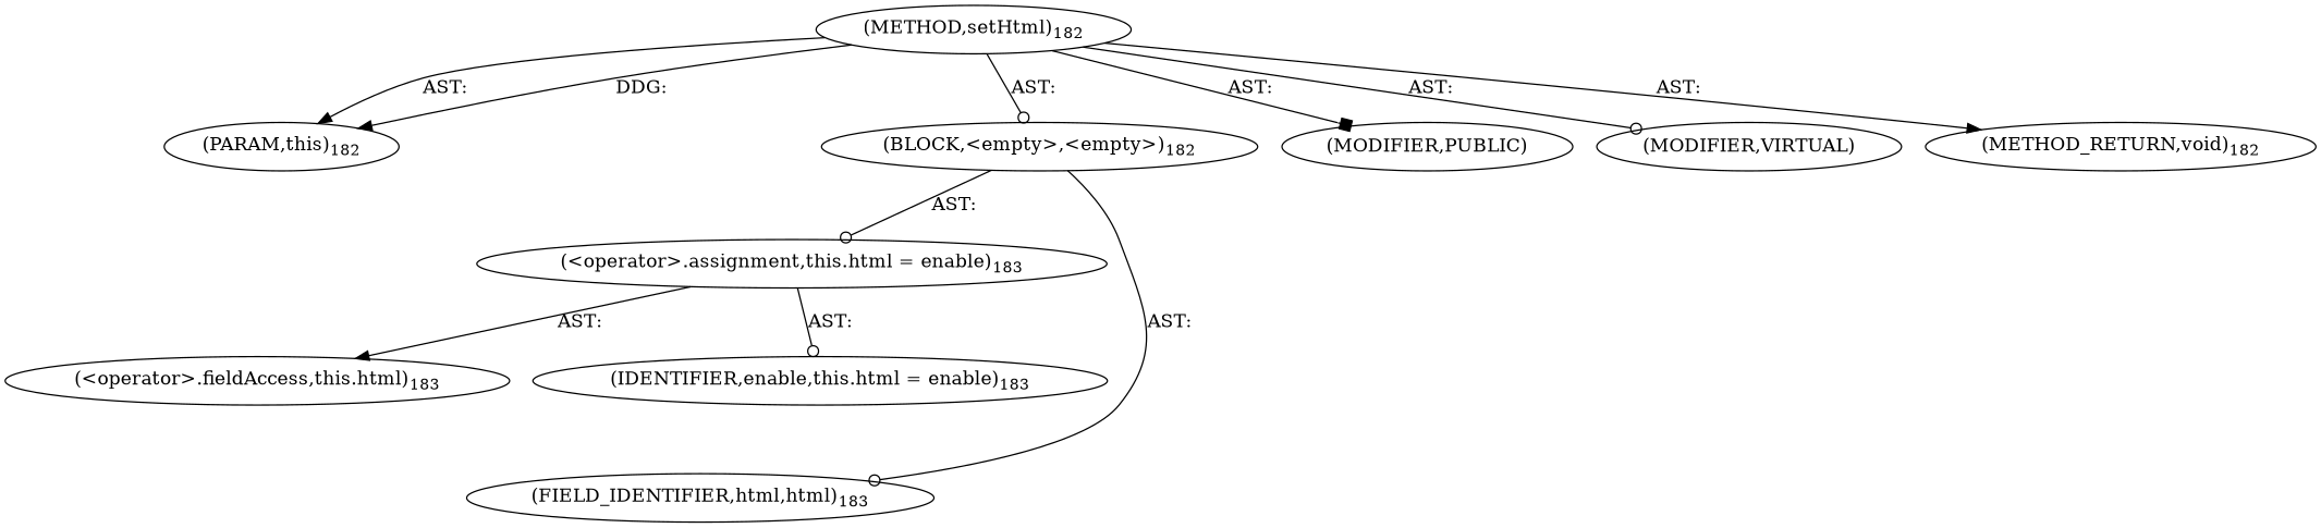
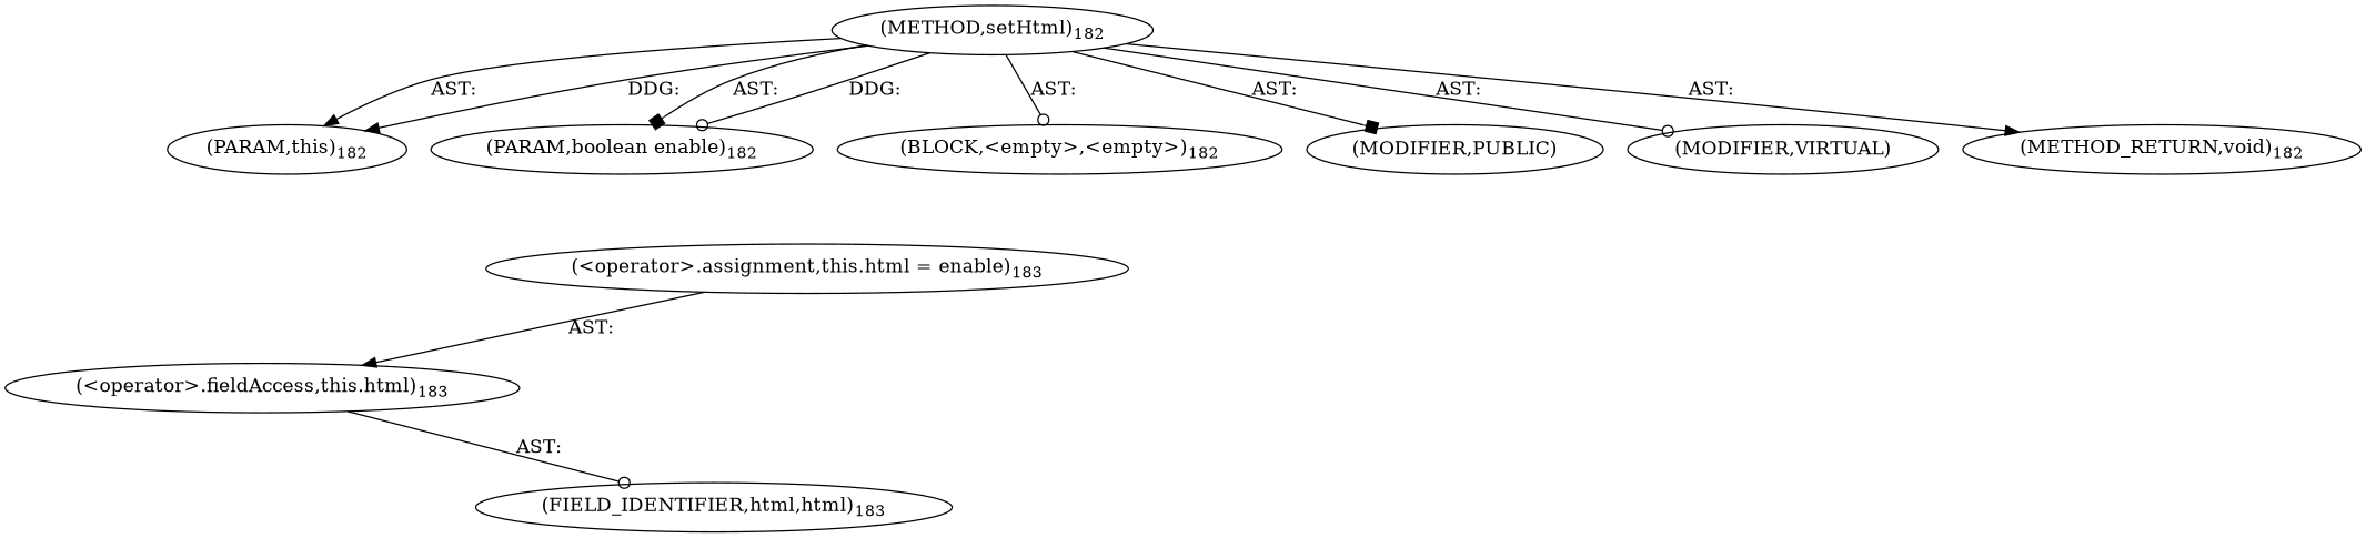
  digraph {
    edge [arrowhead=odot]
    n1 [label=<(METHOD,setHtml)<SUB>182</SUB>>]
    n2 [label=<(PARAM,this)<SUB>182</SUB>>]
+   n3 [label=<(PARAM,boolean enable)<SUB>182</SUB>>]
    n4 [label=<(BLOCK,&lt;empty&gt;,&lt;empty&gt;)<SUB>182</SUB>>]
    n5 [label=<(MODIFIER,PUBLIC)>]
    n6 [label=<(MODIFIER,VIRTUAL)>]
    n7 [label=<(METHOD_RETURN,void)<SUB>182</SUB>>]
    n8 [label=<(&lt;operator&gt;.assignment,this.html = enable)<SUB>183</SUB>>]
    n9 [label=<(&lt;operator&gt;.fieldAccess,this.html)<SUB>183</SUB>>]
-   n10 [label=<(IDENTIFIER,enable,this.html = enable)<SUB>183</SUB>>]
    n11 [label=<(FIELD_IDENTIFIER,html,html)<SUB>183</SUB>>]
    n1 -> n2 [arrowhead=normal label="AST: "]
    n1 -> n2 [arrowhead=normal label="DDG: "]
+   n1 -> n3 [arrowhead=box label="AST: "]
+   n1 -> n3 [label="DDG: "]
    n1 -> n4 [label="AST: "]
    n1 -> n5 [arrowhead=box label="AST: "]
    n1 -> n6 [label="AST: "]
    n1 -> n7 [arrowhead=normal label="AST: "]
-   n4 -> n8 [label="AST: "]
    n8 -> n9 [arrowhead=normal label="AST: "]
-   n8 -> n10 [label="AST: "]
-   n4 -> n11 [label="AST: "]
+   n9 -> n11 [label="AST: "]
  }
